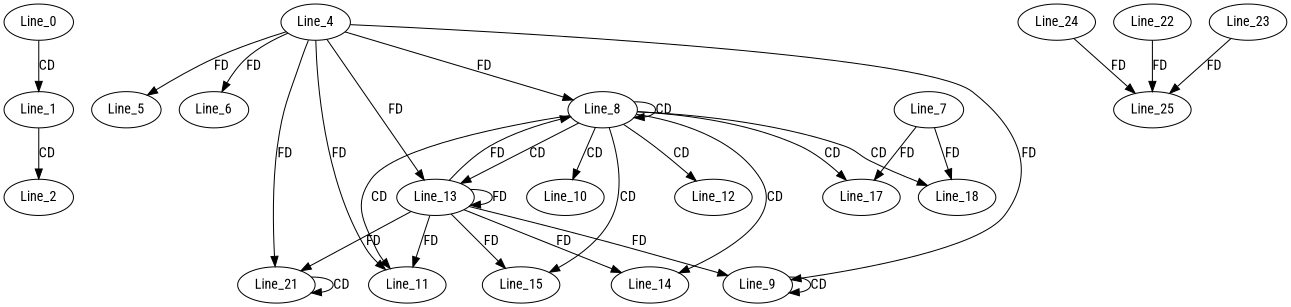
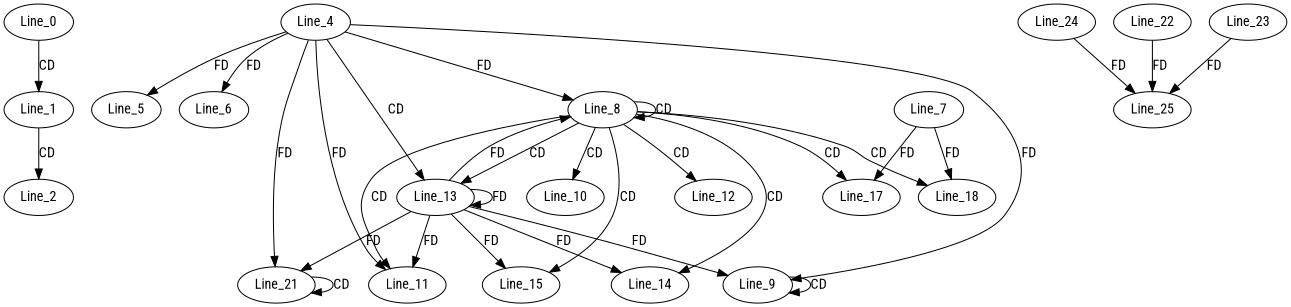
  digraph {
    fontname="Roboto Condensed"
    node [fontname="Roboto Condensed"]
    edge [fontname="Roboto Condensed"]
    Line_0
    Line_1
    Line_2
    Line_4
    Line_5
    Line_6
    Line_8
    Line_9
    Line_11
    Line_13
    Line_21
    Line_10
    Line_12
    Line_14
    Line_15
    n16 [label=Line_18]
    Line_17
    Line_7
    Line_24
    Line_25
    Line_22
    Line_23
    Line_0 -> Line_1 [label=CD]
    Line_1 -> Line_2 [label=CD]
    Line_4 -> Line_5 [label=FD]
    Line_4 -> Line_6 [label=FD]
    Line_4 -> Line_8 [label=FD]
    Line_4 -> Line_9 [label=FD]
    Line_4 -> Line_11 [label=FD]
-   Line_4 -> Line_13 [label=FD]
+   Line_4 -> Line_13 [label=CD]
    Line_4 -> Line_21 [label=FD]
    Line_8 -> Line_8 [label=CD]
    Line_8 -> Line_11 [label=CD]
    Line_8 -> Line_13 [label=CD]
    Line_8 -> Line_10 [label=CD]
    Line_8 -> Line_12 [label=CD]
    Line_8 -> Line_14 [label=CD]
    Line_8 -> Line_15 [label=CD]
    Line_8 -> n16 [label=CD]
    Line_8 -> Line_17 [label=CD]
    Line_9 -> Line_9 [label=CD]
    Line_13 -> Line_8 [label=FD]
    Line_13 -> Line_9 [label=FD]
    Line_13 -> Line_11 [label=FD]
    Line_13 -> Line_13 [label=FD]
    Line_13 -> Line_21 [label=FD]
    Line_13 -> Line_14 [label=FD]
    Line_13 -> Line_15 [label=FD]
    Line_21 -> Line_21 [label=CD]
    Line_7 -> n16 [label=FD]
    Line_7 -> Line_17 [label=FD]
    Line_24 -> Line_25 [label=FD]
    Line_22 -> Line_25 [label=FD]
    Line_23 -> Line_25 [label=FD]
  }
